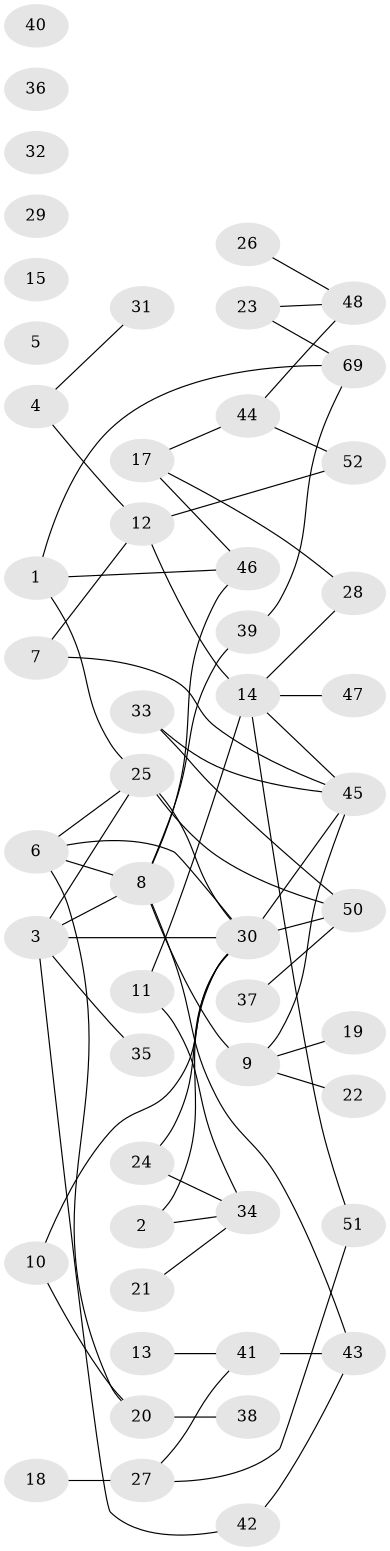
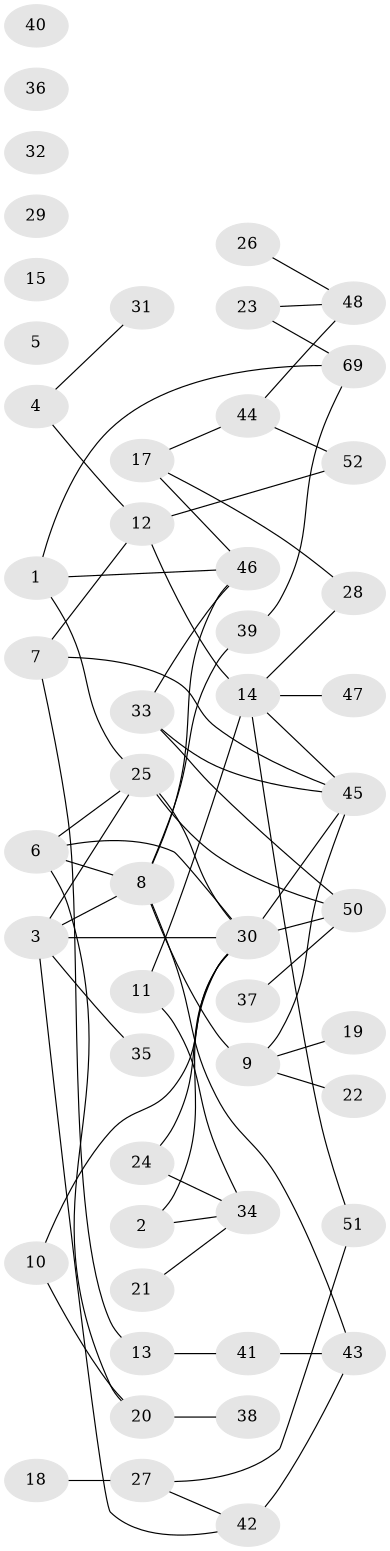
  graph {
    rankdir=LR
    node [color=gray90 style=filled]
    1
    25
    46
    n4 [label=69]
    30
    50
    2
    34
    45
    3
    8
    35
    42
    9
    39
    43
    4
    12
    31
    14
    52
    5
    6
    20
    38
    7
    13
    41
    19
    22
    10
    11
    28
    47
    51
    15
    17
    44
    48
    18
    27
    21
    23
    24
    26
    29
    32
    33
    36
    37
    40
    1 -- 25
    1 -- 46
    1 -- n4
    25 -- 30
    25 -- 50
    30 -- 50
    30 -- 45
    2 -- 30
    2 -- 34
    3 -- 25
    3 -- 30
    3 -- 8
    3 -- 35
    3 -- 42
    8 -- 46
    8 -- 9
    8 -- 39
    8 -- 43
    42 -- 43
    9 -- 45
    9 -- 19
    9 -- 22
    39 -- n4
    4 -- 12
    4 -- 31
    12 -- 14
    12 -- 52
    14 -- 45
    14 -- 28
    14 -- 47
    14 -- 51
    6 -- 25
    6 -- 30
    6 -- 8
    6 -- 20
    20 -- 38
    7 -- 45
    7 -- 12
+   7 -- 13
    13 -- 41
    41 -- 43
    10 -- 30
    10 -- 20
    11 -- 34
    11 -- 14
    17 -- 46
    17 -- 28
    17 -- 44
    44 -- 52
    44 -- 48
    18 -- 27
-   27 -- 41
+   27 -- 42
    27 -- 51
    21 -- 34
    23 -- n4
    23 -- 48
    24 -- 30
    24 -- 34
    26 -- 48
+   33 -- 46
    33 -- 50
    33 -- 45
    37 -- 50
  }
